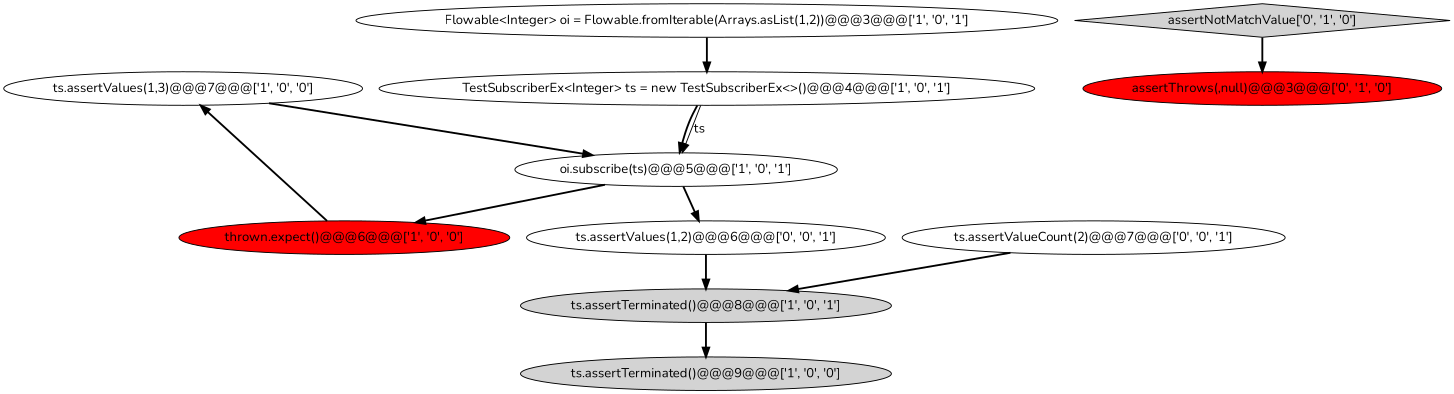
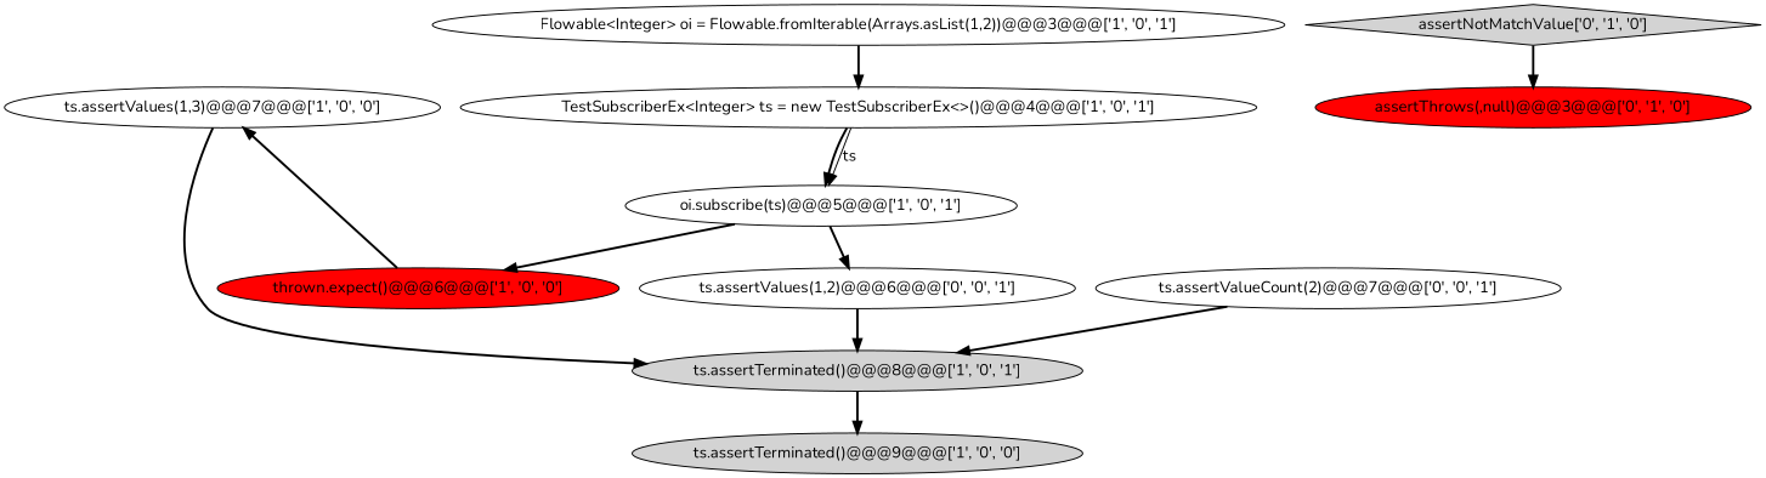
  digraph {
    fontname=Nunito
    node [fillcolor=white fontname=Nunito shape=ellipse style=filled]
    edge [fontname=Nunito style=bold]
    n1 [label="ts.assertValues(1,3)@@@7@@@['1', '0', '0']"]
    n2 [fillcolor=lightgray label="ts.assertTerminated()@@@8@@@['1', '0', '1']"]
    n3 [fillcolor=lightgray label="ts.assertTerminated()@@@9@@@['1', '0', '0']"]
    n4 [label="oi.subscribe(ts)@@@5@@@['1', '0', '1']"]
    n5 [label="ts.assertValues(1,2)@@@6@@@['0', '0', '1']"]
    n6 [fillcolor=red label="thrown.expect()@@@6@@@['1', '0', '0']"]
    n7 [label="ts.assertValueCount(2)@@@7@@@['0', '0', '1']"]
    n8 [label="Flowable<Integer> oi = Flowable.fromIterable(Arrays.asList(1,2))@@@3@@@['1', '0', '1']"]
    n9 [label="TestSubscriberEx<Integer> ts = new TestSubscriberEx<>()@@@4@@@['1', '0', '1']"]
    n10 [fillcolor=red label="assertThrows(,null)@@@3@@@['0', '1', '0']"]
    n11 [fillcolor=lightgray label="assertNotMatchValue['0', '1', '0']" shape=diamond]
-   n1 -> n4
+   n1 -> n2
    n2 -> n3
    n4 -> n5
    n4 -> n6
    n5 -> n2
    n6 -> n1
    n7 -> n2
    n8 -> n9
    n9 -> n4
    n9 -> n4 [label=ts style=solid]
    n11 -> n10
  }
